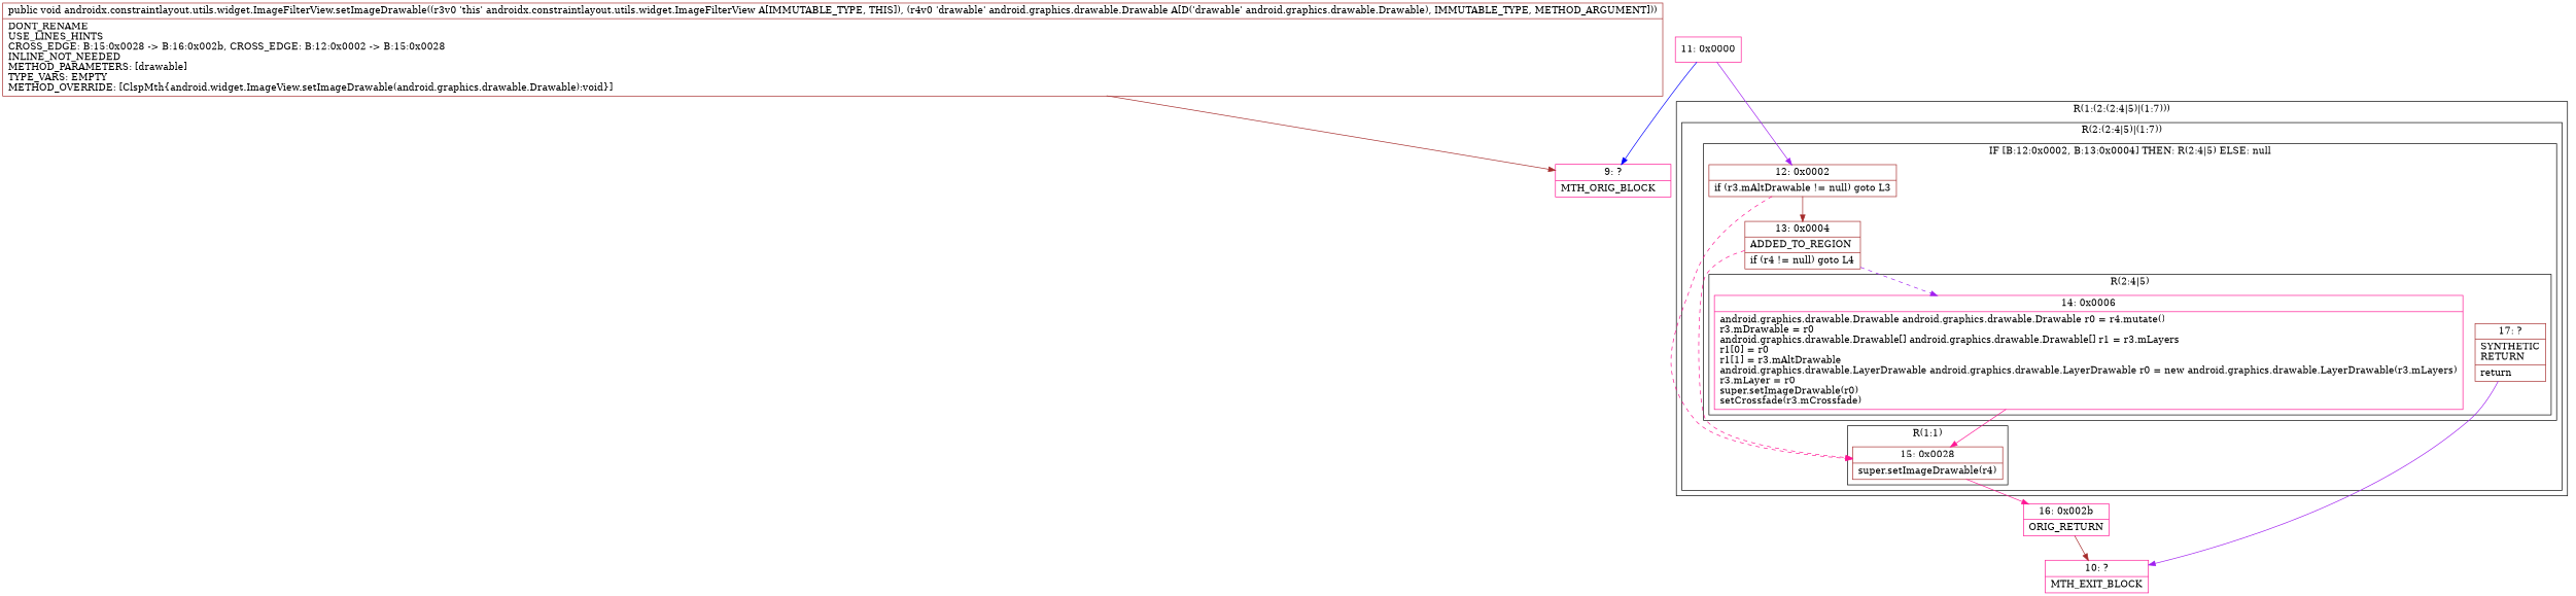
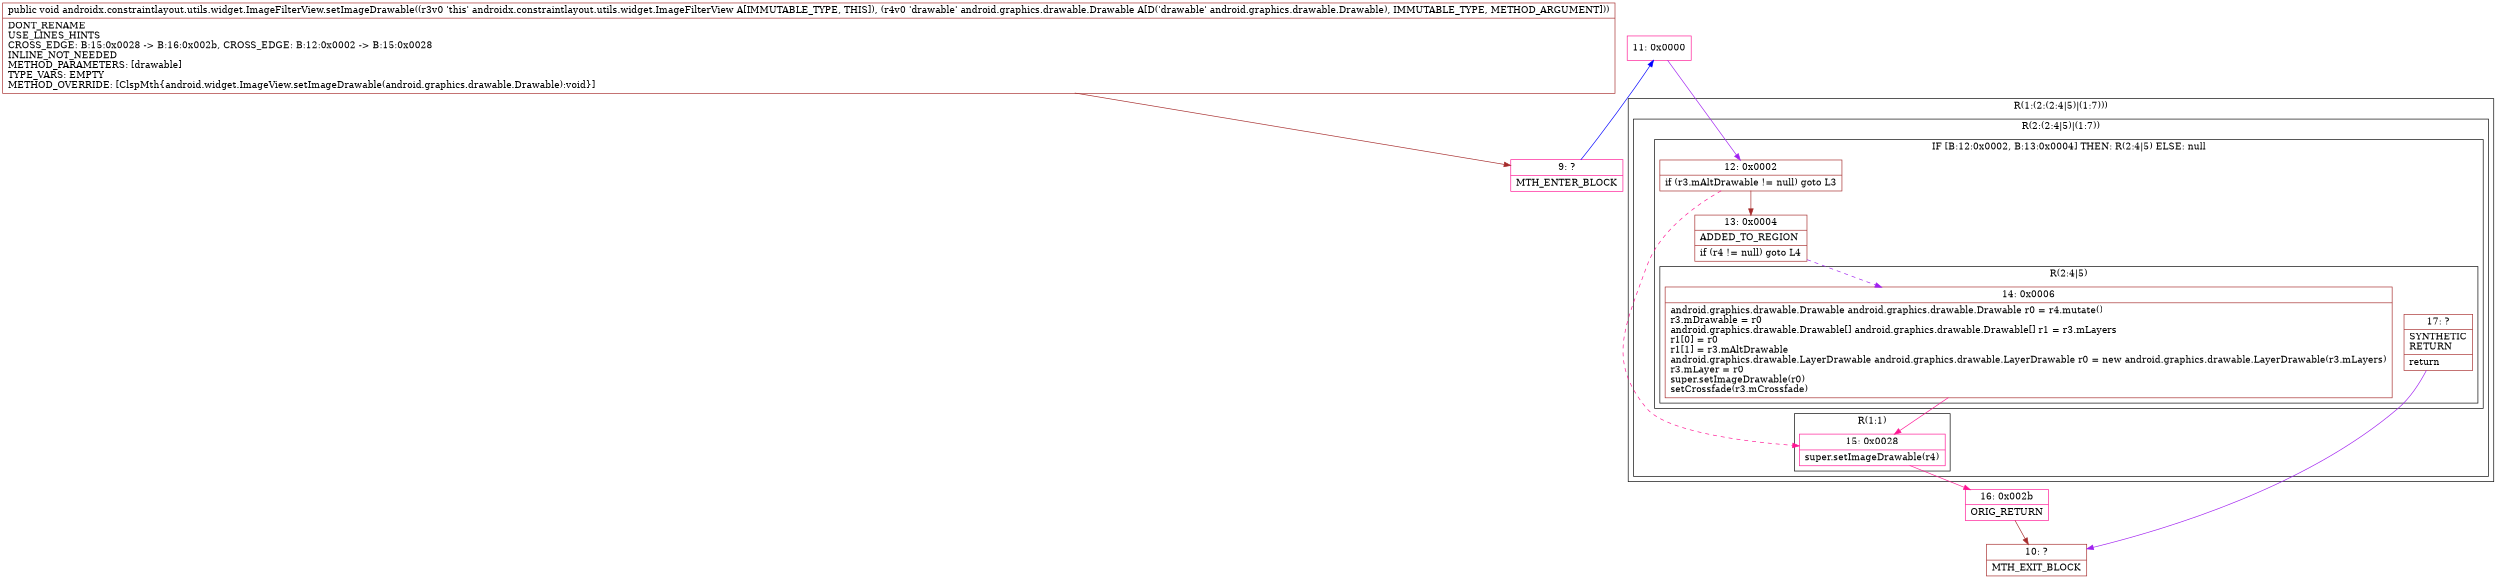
  digraph {
    node [color=brown shape=record]
    edge [color=deeppink]
-   n1 [color=deeppink label="{14\:\ 0x0006|android.graphics.drawable.Drawable android.graphics.drawable.Drawable r0 = r4.mutate()\lr3.mDrawable = r0\landroid.graphics.drawable.Drawable[] android.graphics.drawable.Drawable[] r1 = r3.mLayers\lr1[0] = r0\lr1[1] = r3.mAltDrawable\landroid.graphics.drawable.LayerDrawable android.graphics.drawable.LayerDrawable r0 = new android.graphics.drawable.LayerDrawable(r3.mLayers)\lr3.mLayer = r0\lsuper.setImageDrawable(r0)\lsetCrossfade(r3.mCrossfade)\l}"]
+   n1 [label="{14\:\ 0x0006|android.graphics.drawable.Drawable android.graphics.drawable.Drawable r0 = r4.mutate()\lr3.mDrawable = r0\landroid.graphics.drawable.Drawable[] android.graphics.drawable.Drawable[] r1 = r3.mLayers\lr1[0] = r0\lr1[1] = r3.mAltDrawable\landroid.graphics.drawable.LayerDrawable android.graphics.drawable.LayerDrawable r0 = new android.graphics.drawable.LayerDrawable(r3.mLayers)\lr3.mLayer = r0\lsuper.setImageDrawable(r0)\lsetCrossfade(r3.mCrossfade)\l}"]
    n2 [label="{17\:\ ?|SYNTHETIC\lRETURN\l|return\l}"]
    n3 [label="{12\:\ 0x0002|if (r3.mAltDrawable != null) goto L3\l}"]
    n4 [label="{13\:\ 0x0004|ADDED_TO_REGION\l|if (r4 != null) goto L4\l}"]
-   n5 [label="{15\:\ 0x0028|super.setImageDrawable(r4)\l}"]
-   n6 [color=deeppink label="{10\:\ ?|MTH_EXIT_BLOCK\l}"]
+   n5 [color=deeppink label="{15\:\ 0x0028|super.setImageDrawable(r4)\l}"]
+   n6 [label="{10\:\ ?|MTH_EXIT_BLOCK\l}"]
    n7 [color=deeppink label="{16\:\ 0x002b|ORIG_RETURN\l}"]
-   n8 [color=deeppink label="{9\:\ ?|MTH_ORIG_BLOCK\l}"]
+   n8 [color=deeppink label="{9\:\ ?|MTH_ENTER_BLOCK\l}"]
    n9 [color=deeppink label="{11\:\ 0x0000}"]
    n10 [label="{public void androidx.constraintlayout.utils.widget.ImageFilterView.setImageDrawable((r3v0 'this' androidx.constraintlayout.utils.widget.ImageFilterView A[IMMUTABLE_TYPE, THIS]), (r4v0 'drawable' android.graphics.drawable.Drawable A[D('drawable' android.graphics.drawable.Drawable), IMMUTABLE_TYPE, METHOD_ARGUMENT]))  | DONT_RENAME\lUSE_LINES_HINTS\lCROSS_EDGE: B:15:0x0028 \-\> B:16:0x002b, CROSS_EDGE: B:12:0x0002 \-\> B:15:0x0028\lINLINE_NOT_NEEDED\lMETHOD_PARAMETERS: [drawable]\lTYPE_VARS: EMPTY\lMETHOD_OVERRIDE: [ClspMth\{android.widget.ImageView.setImageDrawable(android.graphics.drawable.Drawable):void\}]\l}"]
    subgraph cluster_1 {
      label="R(1:(2:(2:4|5)|(1:7)))"
      subgraph cluster_2 {
        label="R(2:(2:4|5)|(1:7))"
        subgraph cluster_3 {
          label="IF [B:12:0x0002, B:13:0x0004] THEN: R(2:4|5) ELSE: null"
          n3
          n4
          subgraph cluster_4 {
            label="R(2:4|5)"
            n1
            n2
          }
        }
        subgraph cluster_5 {
          label="R(1:1)"
          n5
        }
      }
    }
    n1 -> n5
    n2 -> n6 [color=purple]
    n3 -> n4 [color=brown]
    n3 -> n5 [style=dashed]
    n4 -> n1 [color=purple style=dashed]
-   n4 -> n5 [style=dashed]
    n5 -> n7
    n7 -> n6 [color=brown]
-   n9 -> n8 [color=blue]
+   n8 -> n9 [color=blue]
    n9 -> n3 [color=purple]
    n10 -> n8 [color=brown]
  }
